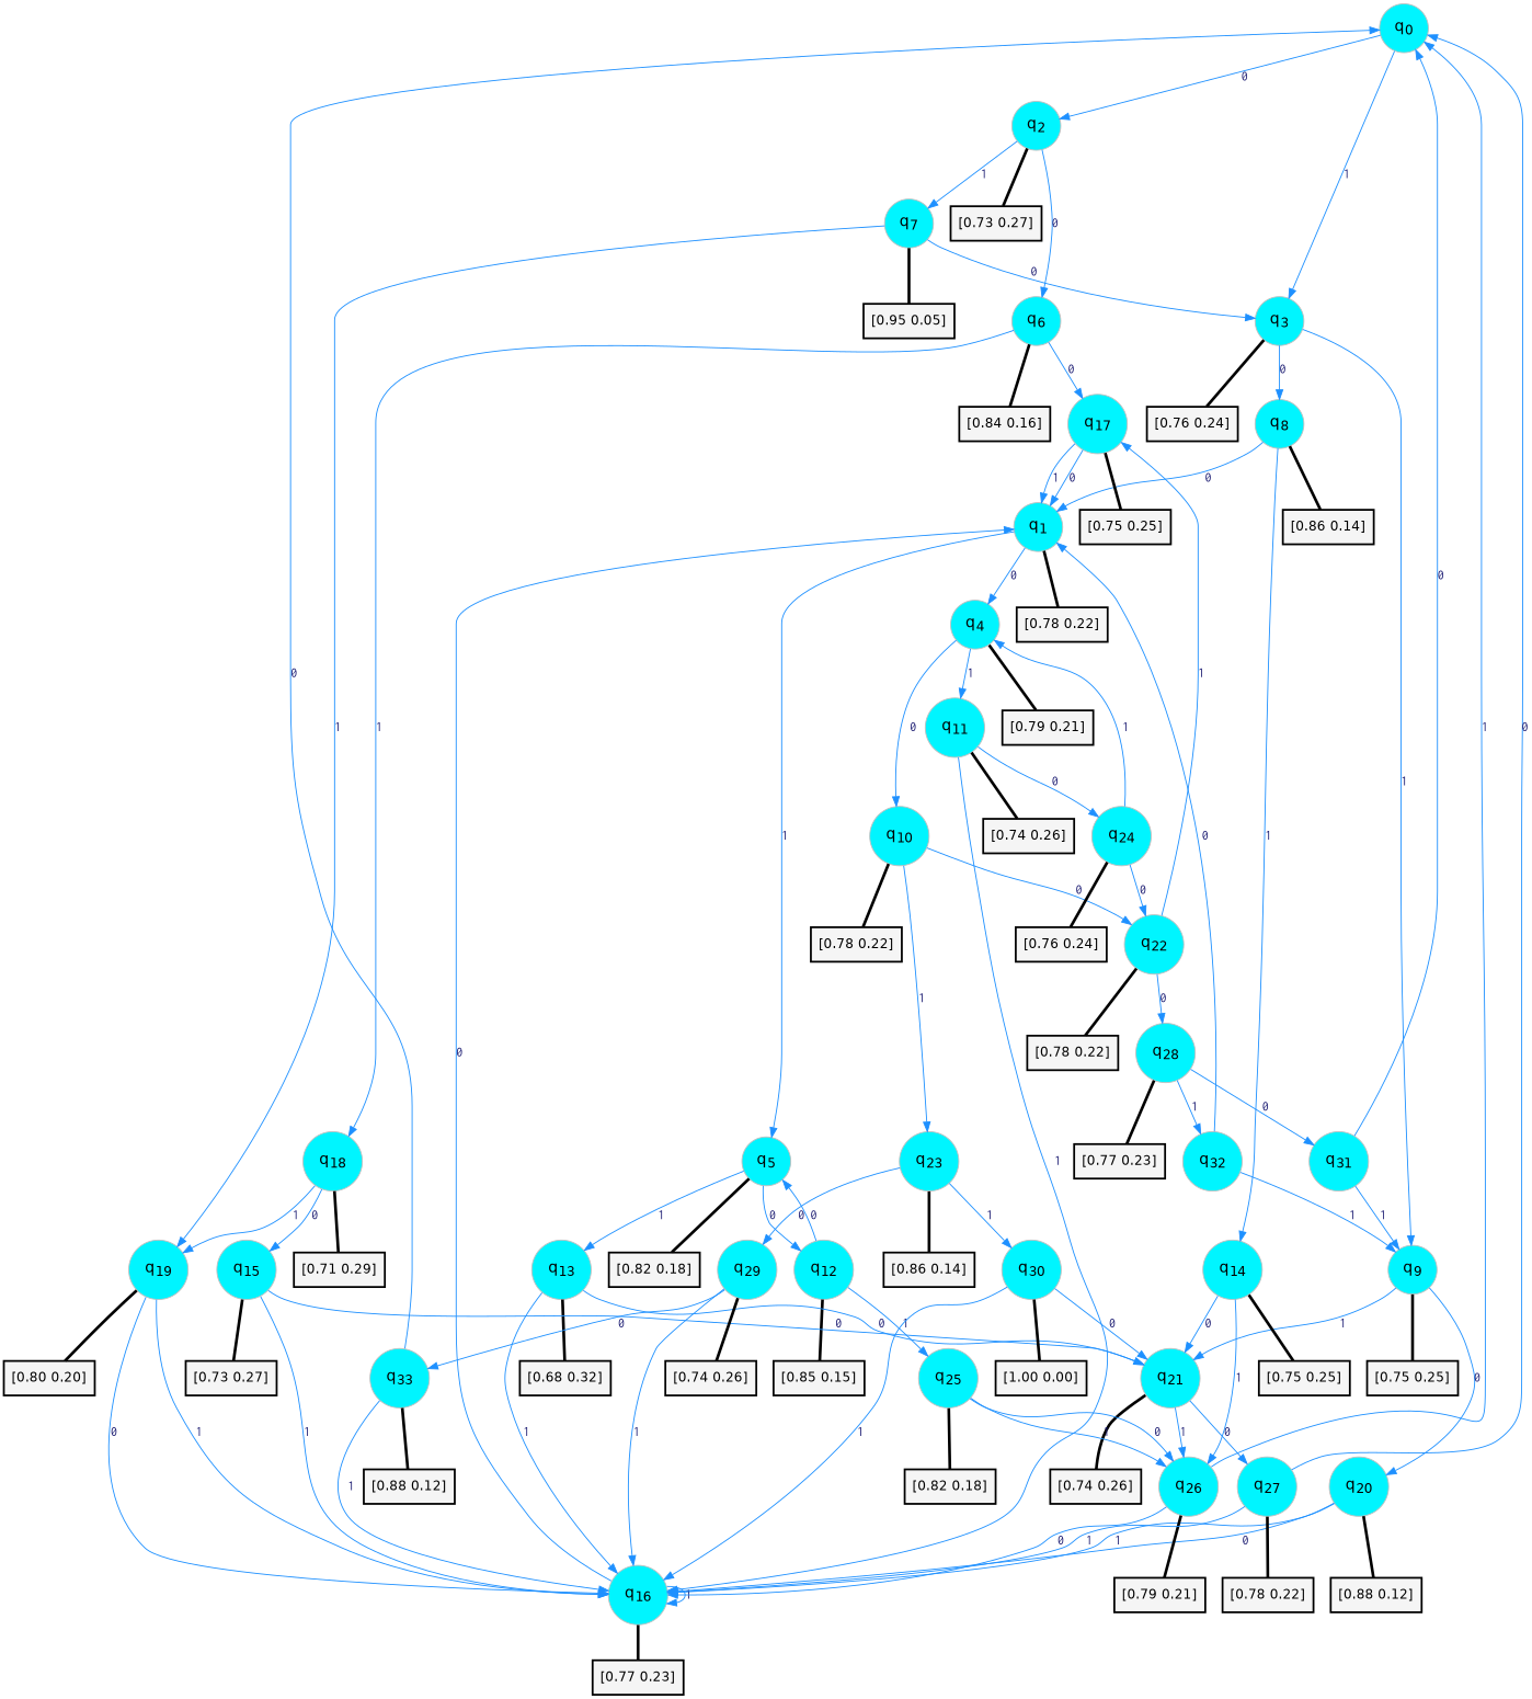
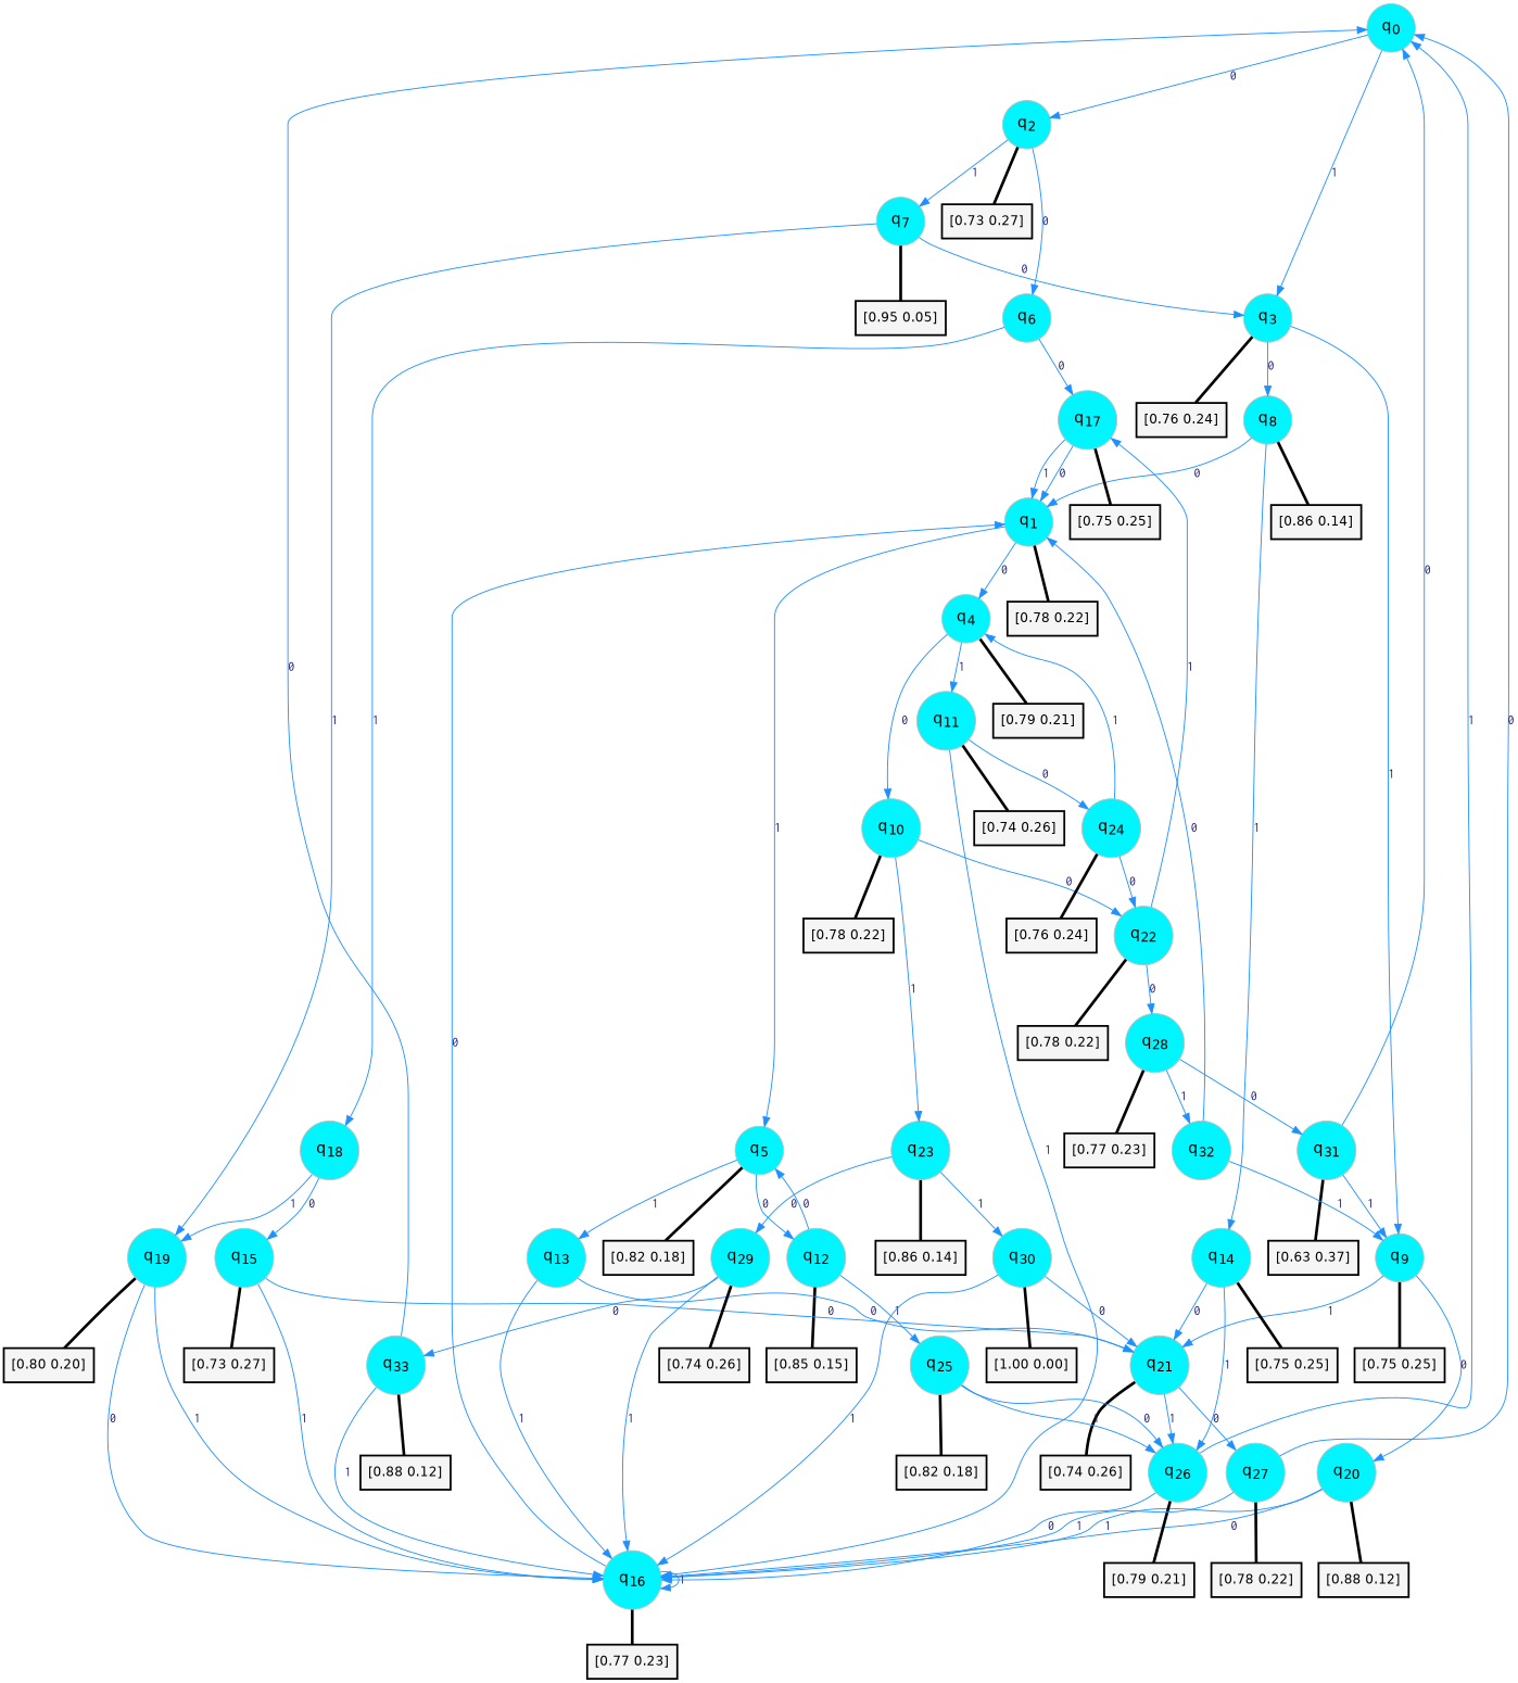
  digraph {
    rankdir=TD
    node [color=gray fillcolor=turquoise1 fontcolor=black fontname=Helvetica fontsize=16 fontweight=bold shape=circle style=filled]
    edge [arrowsize=1 color=dodgerblue1 fontcolor=midnightblue fontname=courier fontweight=bold penwidth=1 style=solid weight=20]
    n1 [label=<q<SUB>0</SUB>>]
    n2 [label=<q<SUB>2</SUB>>]
    n3 [label=<q<SUB>3</SUB>>]
    n4 [label=<q<SUB>6</SUB>>]
    n5 [label=<q<SUB>7</SUB>>]
    n6 [color=black fillcolor=whitesmoke fontsize=14 label="[0.73 0.27]" penwidth=2 shape=box]
    n7 [label=<q<SUB>8</SUB>>]
    n8 [label=<q<SUB>9</SUB>>]
    n9 [color=black fillcolor=whitesmoke fontsize=14 label="[0.76 0.24]" penwidth=2 shape=box]
    n10 [label=<q<SUB>1</SUB>>]
    n11 [label=<q<SUB>4</SUB>>]
    n12 [label=<q<SUB>5</SUB>>]
    n13 [color=black fillcolor=whitesmoke fontsize=14 label="[0.78 0.22]" penwidth=2 shape=box]
    n14 [label=<q<SUB>10</SUB>>]
    n15 [label=<q<SUB>11</SUB>>]
    n16 [color=black fillcolor=whitesmoke fontsize=14 label="[0.79 0.21]" penwidth=2 shape=box]
    n17 [label=<q<SUB>12</SUB>>]
    n18 [label=<q<SUB>13</SUB>>]
    n19 [color=black fillcolor=whitesmoke fontsize=14 label="[0.82 0.18]" penwidth=2 shape=box]
    n20 [label=<q<SUB>17</SUB>>]
    n21 [label=<q<SUB>18</SUB>>]
-   n22 [color=black fillcolor=whitesmoke fontsize=14 label="[0.84 0.16]" penwidth=2 shape=box]
    n23 [label=<q<SUB>19</SUB>>]
    n24 [color=black fillcolor=whitesmoke fontsize=14 label="[0.95 0.05]" penwidth=2 shape=box]
    n25 [label=<q<SUB>14</SUB>>]
    n26 [color=black fillcolor=whitesmoke fontsize=14 label="[0.86 0.14]" penwidth=2 shape=box]
    n27 [label=<q<SUB>20</SUB>>]
    n28 [label=<q<SUB>21</SUB>>]
    n29 [color=black fillcolor=whitesmoke fontsize=14 label="[0.75 0.25]" penwidth=2 shape=box]
    n30 [label=<q<SUB>22</SUB>>]
    n31 [label=<q<SUB>23</SUB>>]
    n32 [color=black fillcolor=whitesmoke fontsize=14 label="[0.78 0.22]" penwidth=2 shape=box]
    n33 [label=<q<SUB>16</SUB>>]
    n34 [label=<q<SUB>24</SUB>>]
    n35 [color=black fillcolor=whitesmoke fontsize=14 label="[0.74 0.26]" penwidth=2 shape=box]
    n36 [label=<q<SUB>25</SUB>>]
    n37 [color=black fillcolor=whitesmoke fontsize=14 label="[0.85 0.15]" penwidth=2 shape=box]
-   n38 [color=black fillcolor=whitesmoke fontsize=14 label="[0.68 0.32]" penwidth=2 shape=box]
    n39 [color=black fillcolor=whitesmoke fontsize=14 label="[0.75 0.25]" penwidth=2 shape=box]
    n40 [label=<q<SUB>15</SUB>>]
-   n41 [color=black fillcolor=whitesmoke fontsize=14 label="[0.71 0.29]" penwidth=2 shape=box]
    n42 [color=black fillcolor=whitesmoke fontsize=14 label="[0.80 0.20]" penwidth=2 shape=box]
    n43 [label=<q<SUB>26</SUB>>]
    n44 [color=black fillcolor=whitesmoke fontsize=14 label="[0.75 0.25]" penwidth=2 shape=box]
    n45 [color=black fillcolor=whitesmoke fontsize=14 label="[0.88 0.12]" penwidth=2 shape=box]
    n46 [label=<q<SUB>27</SUB>>]
    n47 [color=black fillcolor=whitesmoke fontsize=14 label="[0.74 0.26]" penwidth=2 shape=box]
    n48 [label=<q<SUB>28</SUB>>]
    n49 [color=black fillcolor=whitesmoke fontsize=14 label="[0.78 0.22]" penwidth=2 shape=box]
    n50 [label=<q<SUB>29</SUB>>]
    n51 [label=<q<SUB>30</SUB>>]
    n52 [color=black fillcolor=whitesmoke fontsize=14 label="[0.86 0.14]" penwidth=2 shape=box]
    n53 [color=black fillcolor=whitesmoke fontsize=14 label="[0.77 0.23]" penwidth=2 shape=box]
    n54 [color=black fillcolor=whitesmoke fontsize=14 label="[0.76 0.24]" penwidth=2 shape=box]
    n55 [color=black fillcolor=whitesmoke fontsize=14 label="[0.82 0.18]" penwidth=2 shape=box]
    n56 [color=black fillcolor=whitesmoke fontsize=14 label="[0.79 0.21]" penwidth=2 shape=box]
    n57 [color=black fillcolor=whitesmoke fontsize=14 label="[0.73 0.27]" penwidth=2 shape=box]
    n58 [color=black fillcolor=whitesmoke fontsize=14 label="[0.78 0.22]" penwidth=2 shape=box]
    n59 [label=<q<SUB>31</SUB>>]
    n60 [label=<q<SUB>32</SUB>>]
    n61 [color=black fillcolor=whitesmoke fontsize=14 label="[0.77 0.23]" penwidth=2 shape=box]
    n62 [label=<q<SUB>33</SUB>>]
    n63 [color=black fillcolor=whitesmoke fontsize=14 label="[0.74 0.26]" penwidth=2 shape=box]
    n64 [color=black fillcolor=whitesmoke fontsize=14 label="[1.00 0.00]" penwidth=2 shape=box]
+   n65 [color=black fillcolor=whitesmoke fontsize=14 label="[0.63 0.37]" penwidth=2 shape=box]
    n66 [color=black fillcolor=whitesmoke fontsize=14 label="[0.88 0.12]" penwidth=2 shape=box]
    n1 -> n2 [label=0]
    n1 -> n3 [label=1]
    n2 -> n4 [label=0]
    n2 -> n5 [label=1]
    n2 -> n6 [arrowhead=none color=black penwidth=3]
    n3 -> n7 [label=0]
    n3 -> n8 [label=1]
    n3 -> n9 [arrowhead=none color=black penwidth=3]
    n4 -> n20 [label=0]
    n4 -> n21 [label=1]
-   n4 -> n22 [arrowhead=none color=black penwidth=3]
    n5 -> n3 [label=0]
    n5 -> n23 [label=1]
    n5 -> n24 [arrowhead=none color=black penwidth=3]
    n7 -> n10 [label=0]
    n7 -> n25 [label=1]
    n7 -> n26 [arrowhead=none color=black penwidth=3]
    n8 -> n27 [label=0]
    n8 -> n28 [label=1]
    n8 -> n29 [arrowhead=none color=black penwidth=3]
    n10 -> n11 [label=0]
    n10 -> n12 [label=1]
    n10 -> n13 [arrowhead=none color=black penwidth=3]
    n11 -> n14 [label=0]
    n11 -> n15 [label=1]
    n11 -> n16 [arrowhead=none color=black penwidth=3]
    n12 -> n17 [label=0]
    n12 -> n18 [label=1]
    n12 -> n19 [arrowhead=none color=black penwidth=3]
    n14 -> n30 [label=0]
    n14 -> n31 [label=1]
    n14 -> n32 [arrowhead=none color=black penwidth=3]
    n15 -> n33 [label=1]
    n15 -> n34 [label=0]
    n15 -> n35 [arrowhead=none color=black penwidth=3]
    n17 -> n12 [label=0]
    n17 -> n36 [label=1]
    n17 -> n37 [arrowhead=none color=black penwidth=3]
    n18 -> n28 [label=0]
    n18 -> n33 [label=1]
-   n18 -> n38 [arrowhead=none color=black penwidth=3]
    n20 -> n10 [label=0]
    n20 -> n10 [label=1]
    n20 -> n39 [arrowhead=none color=black penwidth=3]
    n21 -> n23 [label=1]
    n21 -> n40 [label=0]
-   n21 -> n41 [arrowhead=none color=black penwidth=3]
    n23 -> n33 [label=0]
    n23 -> n33 [label=1]
    n23 -> n42 [arrowhead=none color=black penwidth=3]
    n25 -> n28 [label=0]
    n25 -> n43 [label=1]
    n25 -> n44 [arrowhead=none color=black penwidth=3]
    n27 -> n33 [label=0]
    n27 -> n33 [label=1]
    n27 -> n45 [arrowhead=none color=black penwidth=3]
    n28 -> n43 [label=1]
    n28 -> n46 [label=0]
    n28 -> n47 [arrowhead=none color=black penwidth=3]
    n30 -> n20 [label=1]
    n30 -> n48 [label=0]
    n30 -> n49 [arrowhead=none color=black penwidth=3]
    n31 -> n50 [label=0]
    n31 -> n51 [label=1]
    n31 -> n52 [arrowhead=none color=black penwidth=3]
    n33 -> n10 [label=0]
    n33 -> n33 [label=1]
    n33 -> n53 [arrowhead=none color=black penwidth=3]
    n34 -> n11 [label=1]
    n34 -> n30 [label=0]
    n34 -> n54 [arrowhead=none color=black penwidth=3]
    n36 -> n43 [label=0]
    n36 -> n43 [label=1]
    n36 -> n55 [arrowhead=none color=black penwidth=3]
    n40 -> n28 [label=0]
    n40 -> n33 [label=1]
    n40 -> n57 [arrowhead=none color=black penwidth=3]
    n43 -> n1 [label=1]
    n43 -> n33 [label=0]
    n43 -> n56 [arrowhead=none color=black penwidth=3]
    n46 -> n1 [label=0]
    n46 -> n33 [label=1]
    n46 -> n58 [arrowhead=none color=black penwidth=3]
    n48 -> n59 [label=0]
    n48 -> n60 [label=1]
    n48 -> n61 [arrowhead=none color=black penwidth=3]
    n50 -> n33 [label=1]
    n50 -> n62 [label=0]
    n50 -> n63 [arrowhead=none color=black penwidth=3]
    n51 -> n28 [label=0]
    n51 -> n33 [label=1]
    n51 -> n64 [arrowhead=none color=black penwidth=3]
    n59 -> n1 [label=0]
    n59 -> n8 [label=1]
+   n59 -> n65 [arrowhead=none color=black penwidth=3]
    n60 -> n8 [label=1]
    n60 -> n10 [label=0]
    n62 -> n1 [label=0]
    n62 -> n33 [label=1]
    n62 -> n66 [arrowhead=none color=black penwidth=3]
  }
